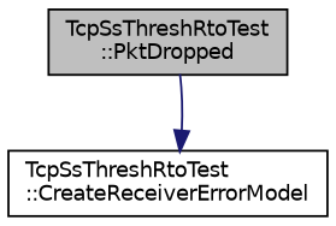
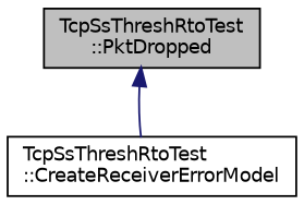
  digraph {
    rankdir=TB
    node [color=black fontname=Helvetica fontsize=10 shape=record style=filled]
    n1 [fillcolor=grey75 fontcolor=black height=0.2 label="TcpSsThreshRtoTest\l::PktDropped" width=0.4]
    n2 [fillcolor=white height=0.2 label="TcpSsThreshRtoTest\l::CreateReceiverErrorModel" width=0.4]
-   n2 -> n1 [color=midnightblue dir=back fontname=Helvetica fontsize=10 labelfontname=Helvetica labelfontsize=10 style=solid]
+   n1 -> n2 [color=midnightblue dir=back fontname=Helvetica fontsize=10 labelfontname=Helvetica labelfontsize=10 style=solid]
  }
